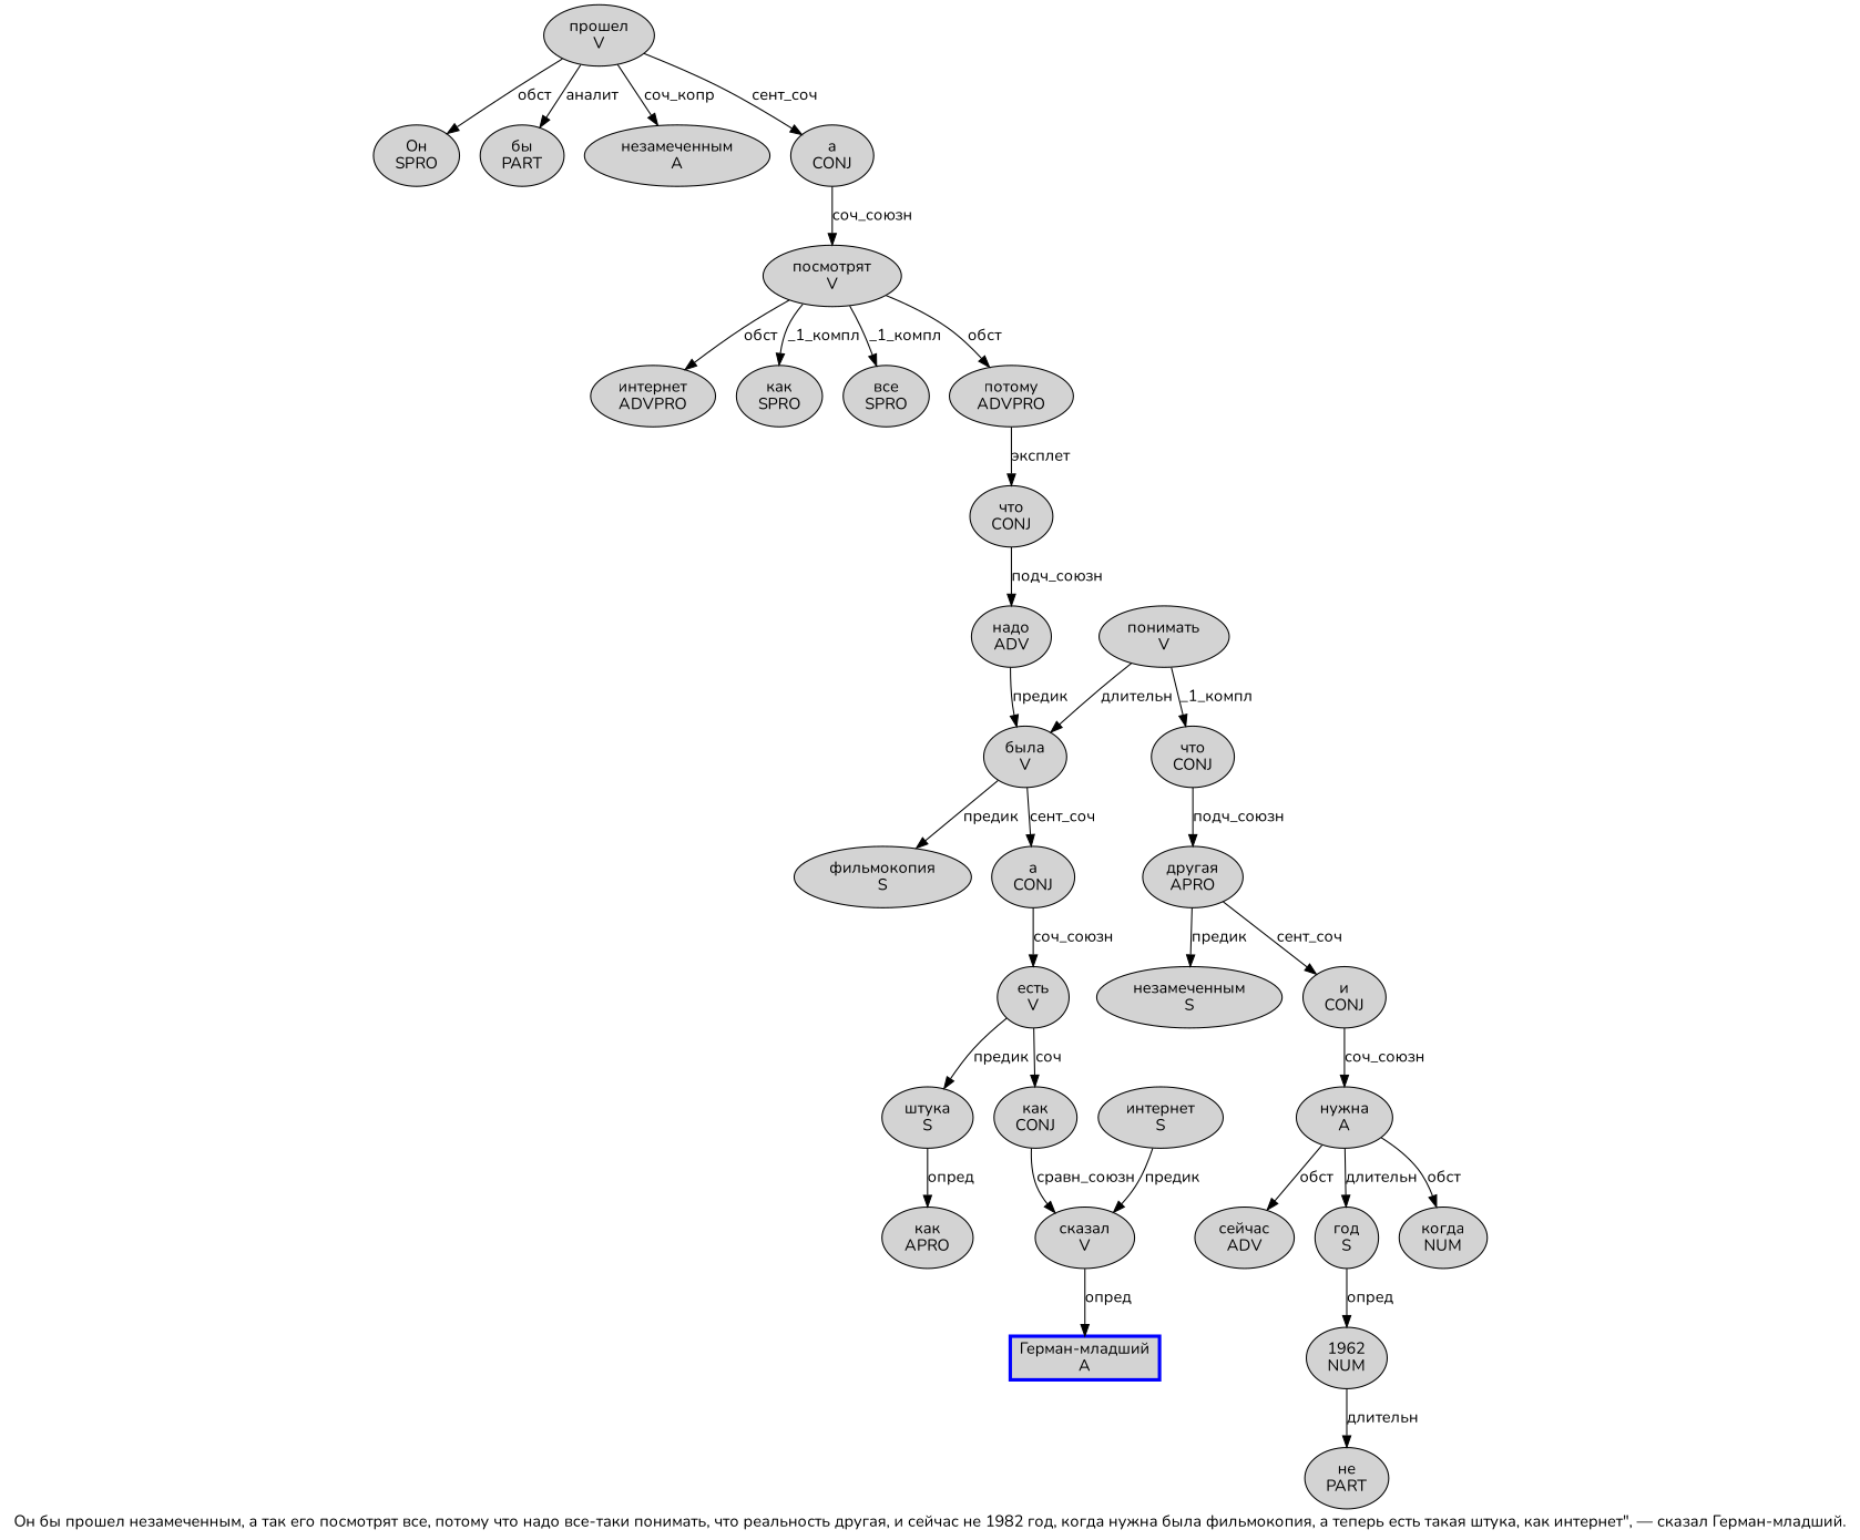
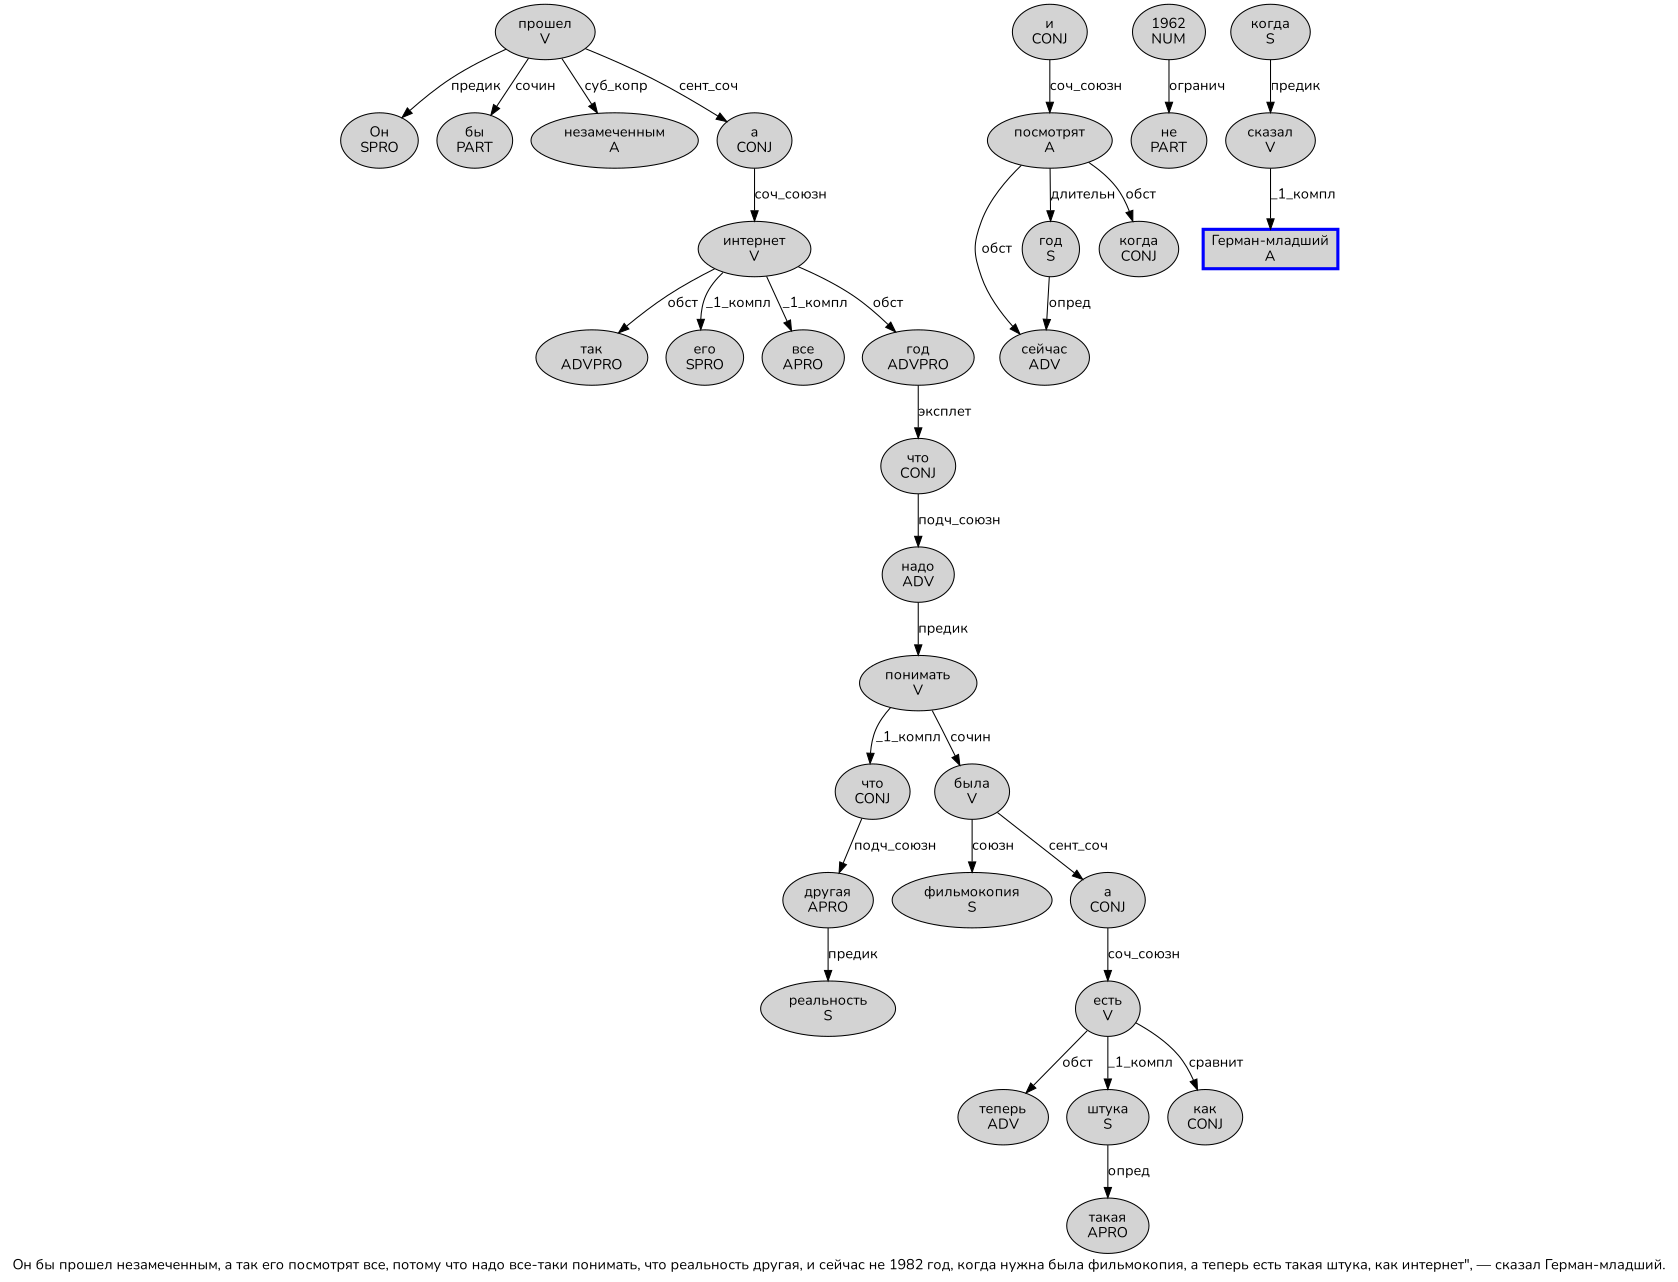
  digraph {
    fontname=Nunito
    label="Он бы прошел незамеченным, а так его посмотрят все, потому что надо все-таки понимать, что реальность другая, и сейчас не 1982 год, когда нужна была фильмокопия, а теперь есть такая штука, как интернет\", — сказал Герман-младший."
    node [fillcolor=lightgray fontname=Nunito penwidth=1 shape=ellipse style=filled]
    edge [fontname=Nunito]
    n1 [label="Он\nSPRO"]
    n2 [label="бы\nPART"]
    n3 [label="прошел\nV"]
    n4 [label="незамеченным\nA"]
    n5 [label="а\nCONJ"]
-   n6 [label="посмотрят\nV"]
-   n7 [label="интернет\nADVPRO"]
-   n8 [label="как\nSPRO"]
-   n9 [label="все\nSPRO"]
-   n10 [label="потому\nADVPRO"]
+   n6 [label="интернет\nV"]
+   n7 [label="так\nADVPRO"]
+   n8 [label="его\nSPRO"]
+   n9 [label="все\nAPRO"]
+   n10 [label="год\nADVPRO"]
    n11 [label="что\nCONJ"]
    n12 [label="надо\nADV"]
    n13 [label="понимать\nV"]
    n14 [label="что\nCONJ"]
    n15 [label="была\nV"]
    n16 [label="другая\nAPRO"]
    n17 [label="фильмокопия\nS"]
    n18 [label="а\nCONJ"]
-   n19 [label="незамеченным\nS"]
+   n19 [label="реальность\nS"]
    n20 [label="и\nCONJ"]
-   n21 [label="нужна\nA"]
+   n21 [label="посмотрят\nA"]
    n22 [label="сейчас\nADV"]
    n23 [label="год\nS"]
-   n24 [label="когда\nNUM"]
+   n24 [label="когда\nCONJ"]
    n25 [label="не\nPART"]
    n26 [label="1962\nNUM"]
    n27 [label="есть\nV"]
+   n28 [label="теперь\nADV"]
    n29 [label="штука\nS"]
    n30 [label="как\nCONJ"]
-   n31 [label="как\nAPRO"]
+   n31 [label="такая\nAPRO"]
    n32 [label="сказал\nV"]
    n33 [color=blue label="Герман-младший\nA" penwidth=3 shape=box]
-   n34 [label="интернет\nS"]
-   n3 -> n1 [label="обст"]
-   n3 -> n2 [label="аналит"]
-   n3 -> n4 [label="соч_копр"]
+   n34 [label="когда\nS"]
+   n3 -> n1 [label="предик"]
+   n3 -> n2 [label="сочин"]
+   n3 -> n4 [label="суб_копр"]
    n3 -> n5 [label="сент_соч"]
    n5 -> n6 [label="соч_союзн"]
    n6 -> n7 [label="обст"]
    n6 -> n8 [label="_1_компл"]
    n6 -> n9 [label="_1_компл"]
    n6 -> n10 [label="обст"]
    n10 -> n11 [label="эксплет"]
    n11 -> n12 [label="подч_союзн"]
-   n12 -> n15 [label="предик"]
+   n12 -> n13 [label="предик"]
    n13 -> n14 [label="_1_компл"]
-   n13 -> n15 [label="длительн"]
+   n13 -> n15 [label="сочин"]
    n14 -> n16 [label="подч_союзн"]
-   n15 -> n17 [label="предик"]
+   n15 -> n17 [label="союзн"]
    n15 -> n18 [label="сент_соч"]
    n16 -> n19 [label="предик"]
-   n16 -> n20 [label="сент_соч"]
    n18 -> n27 [label="соч_союзн"]
    n20 -> n21 [label="соч_союзн"]
    n21 -> n22 [label="обст"]
    n21 -> n23 [label="длительн"]
    n21 -> n24 [label="обст"]
-   n23 -> n26 [label="опред"]
-   n26 -> n25 [label="длительн"]
-   n27 -> n29 [label="предик"]
-   n27 -> n30 [label="соч"]
+   n23 -> n22 [label="опред"]
+   n26 -> n25 [label="огранич"]
+   n27 -> n28 [label="обст"]
+   n27 -> n29 [label="_1_компл"]
+   n27 -> n30 [label="сравнит"]
    n29 -> n31 [label="опред"]
-   n30 -> n32 [label="сравн_союзн"]
-   n32 -> n33 [label="опред"]
+   n32 -> n33 [label="_1_компл"]
    n34 -> n32 [label="предик"]
  }
